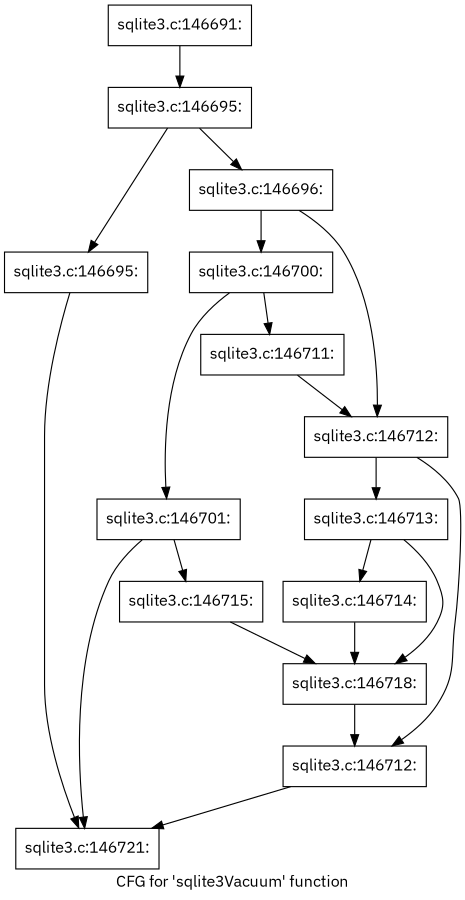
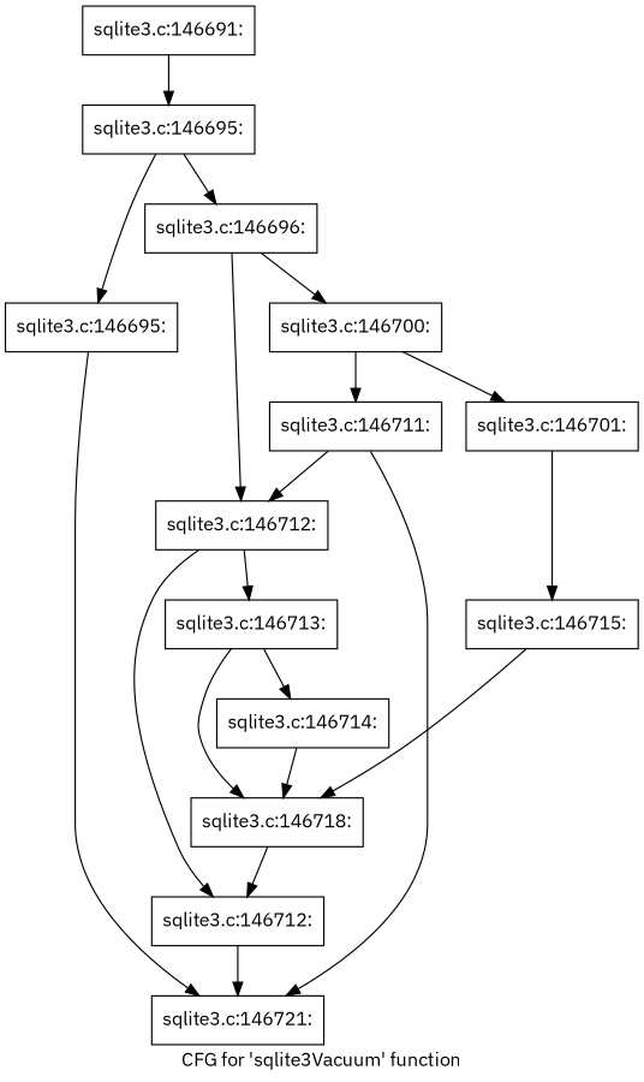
  digraph {
    fontname="IBM Plex Sans"
    label="CFG for 'sqlite3Vacuum' function"
    node [fontname="IBM Plex Sans" shape=record]
    edge [fontname="IBM Plex Sans"]
    n1 [label="{sqlite3.c:146691:}"]
    n2 [label="{sqlite3.c:146695:}"]
    n3 [label="{sqlite3.c:146695:}"]
    n4 [label="{sqlite3.c:146696:}"]
    n5 [label="{sqlite3.c:146721:}"]
    n6 [label="{sqlite3.c:146700:}"]
    n7 [label="{sqlite3.c:146712:}"]
    n8 [label="{sqlite3.c:146701:}"]
    n9 [label="{sqlite3.c:146711:}"]
    n10 [label="{sqlite3.c:146713:}"]
    n11 [label="{sqlite3.c:146712:}"]
    n12 [label="{sqlite3.c:146715:}"]
    n13 [label="{sqlite3.c:146714:}"]
    n14 [label="{sqlite3.c:146718:}"]
    n1 -> n2
    n2 -> n3
    n2 -> n4
    n3 -> n5
    n4 -> n6
    n4 -> n7
    n6 -> n8
    n6 -> n9
    n7 -> n10
    n7 -> n11
-   n8 -> n5
+   n9 -> n5
    n8 -> n12
    n9 -> n7
    n10 -> n13
    n10 -> n14
    n11 -> n5
    n12 -> n14
    n13 -> n14
    n14 -> n11
  }
